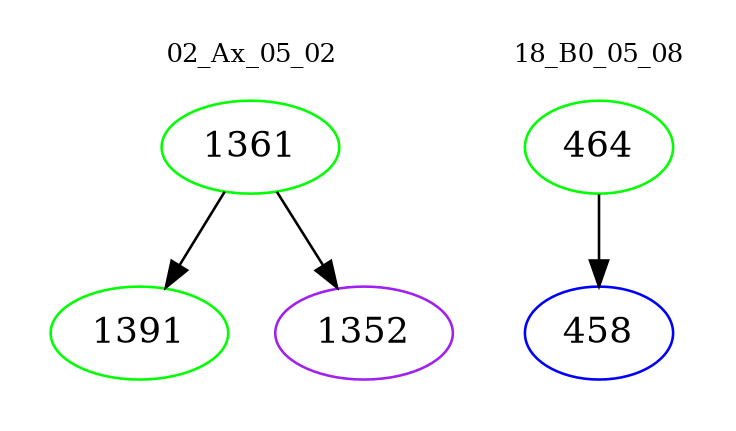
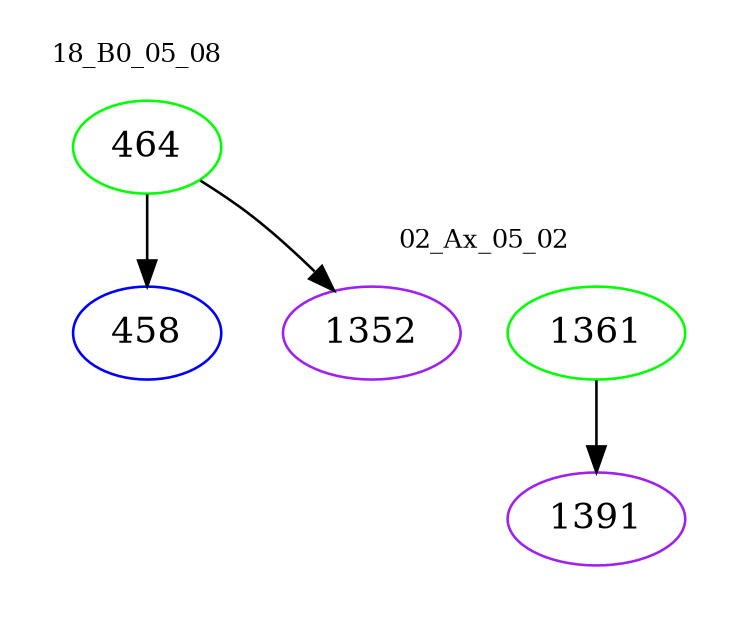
  digraph {
    node [color=green]
    edge [color=black]
    n1 [label=1361]
-   n2 [label=1391]
+   n2 [color=purple label=1391]
    n3 [color=purple label=1352]
    n4 [label=464]
    n5 [color=blue label=458]
    subgraph cluster_1 {
      color=white
      fontsize=10
      label="02_Ax_05_02"
      n1
      n2
      n3
    }
    subgraph cluster_2 {
      color=white
      fontsize=10
      label="18_B0_05_08"
      n4
      n5
    }
    n1 -> n2
-   n1 -> n3
+   n4 -> n3
    n4 -> n5
  }
